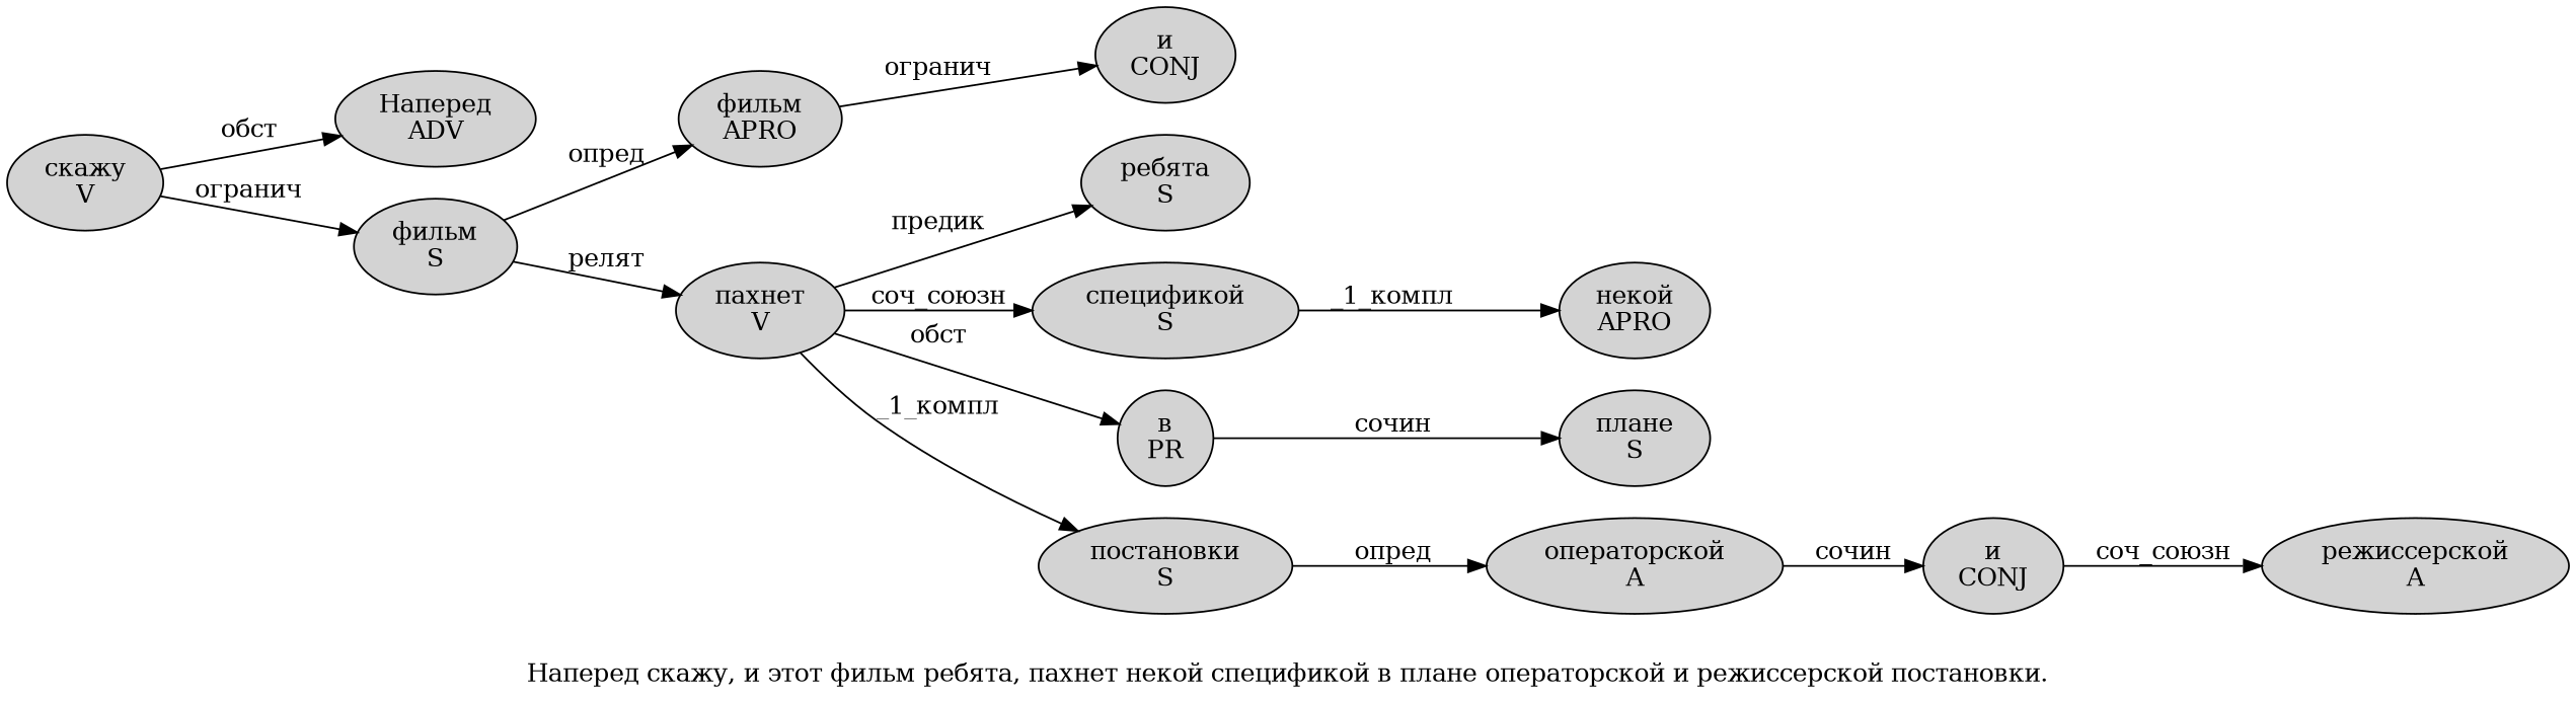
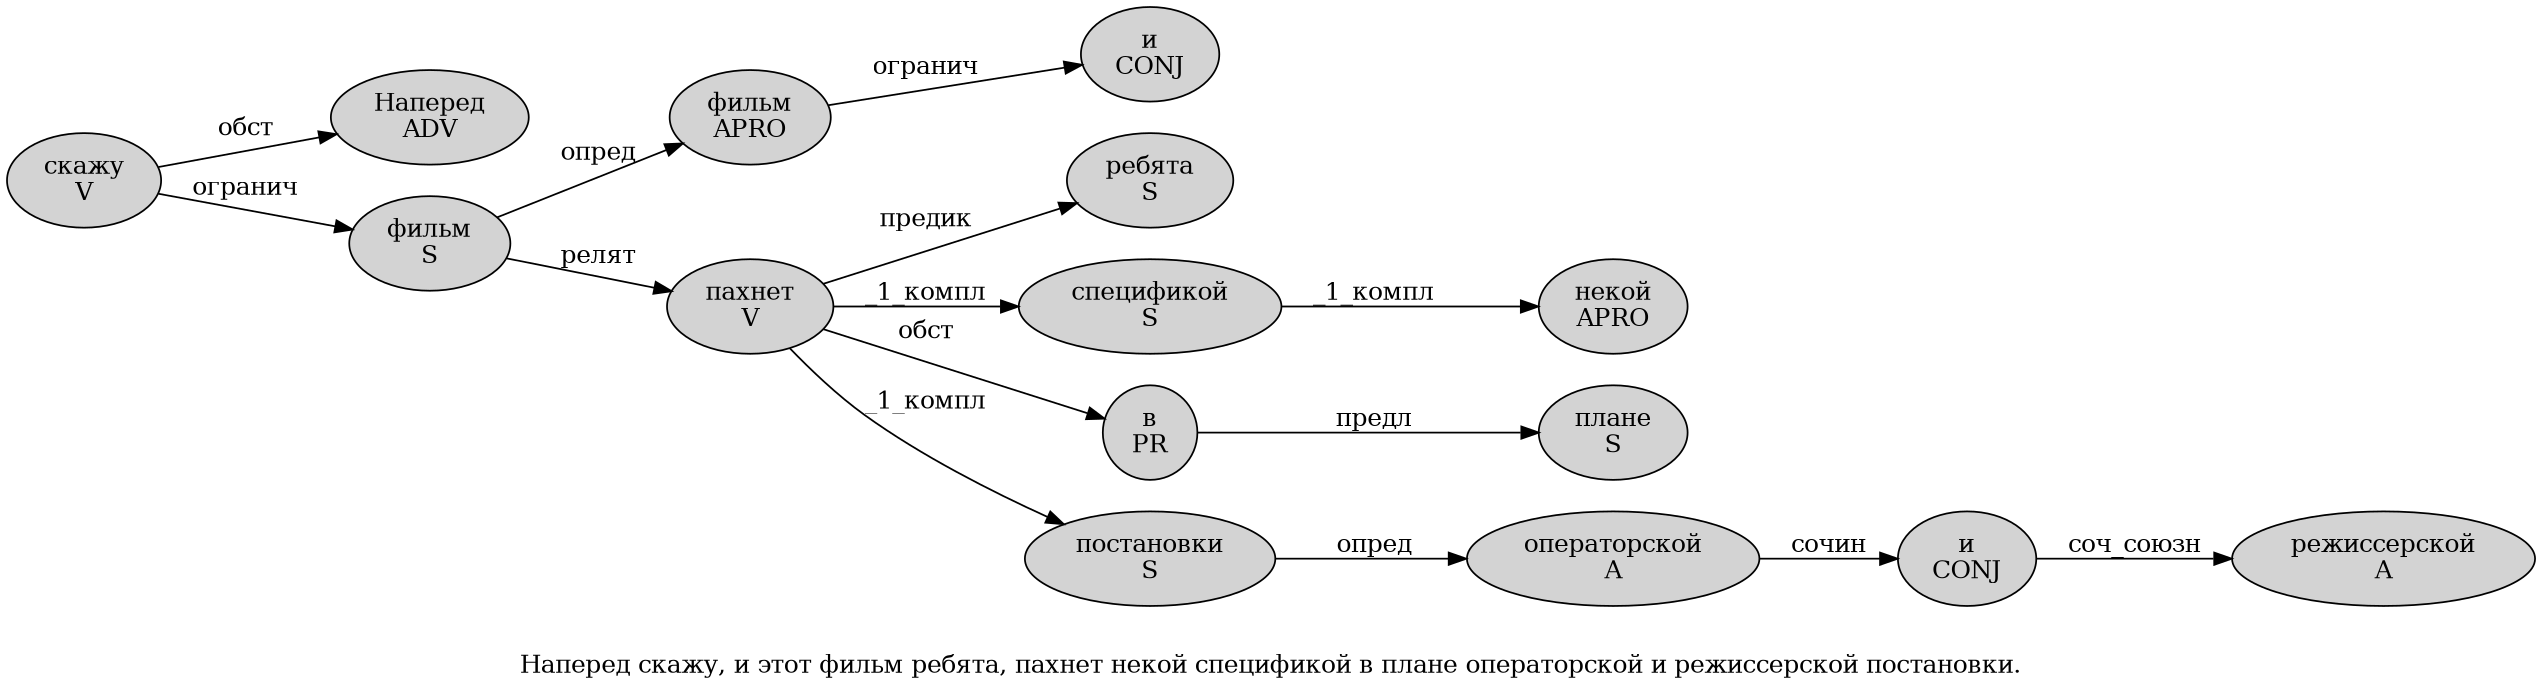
  digraph {
    label="Наперед скажу, и этот фильм ребята, пахнет некой спецификой в плане операторской и режиссерской постановки."
    rankdir=LR
    node [fillcolor=lightgray penwidth=1 shape=ellipse style=filled]
    n1 [label="Наперед\nADV"]
    n2 [label="скажу\nV"]
    n3 [label="фильм\nS"]
    n4 [label="фильм\nAPRO"]
    n5 [label="пахнет\nV"]
    n6 [label="и\nCONJ"]
    n7 [label="ребята\nS"]
    n8 [label="спецификой\nS"]
    n9 [label="в\nPR"]
    n10 [label="постановки\nS"]
    n11 [label="некой\nAPRO"]
    n12 [label="плане\nS"]
    n13 [label="операторской\nA"]
    n14 [label="и\nCONJ"]
    n15 [label="режиссерской\nA"]
    n2 -> n1 [label="обст"]
    n2 -> n3 [label="огранич"]
    n3 -> n4 [label="опред"]
    n3 -> n5 [label="релят"]
    n4 -> n6 [label="огранич"]
    n5 -> n7 [label="предик"]
-   n5 -> n8 [label="соч_союзн"]
+   n5 -> n8 [label="_1_компл"]
    n5 -> n9 [label="обст"]
    n5 -> n10 [label="_1_компл"]
    n8 -> n11 [label="_1_компл"]
-   n9 -> n12 [label="сочин"]
+   n9 -> n12 [label="предл"]
    n10 -> n13 [label="опред"]
    n13 -> n14 [label="сочин"]
    n14 -> n15 [label="соч_союзн"]
  }
